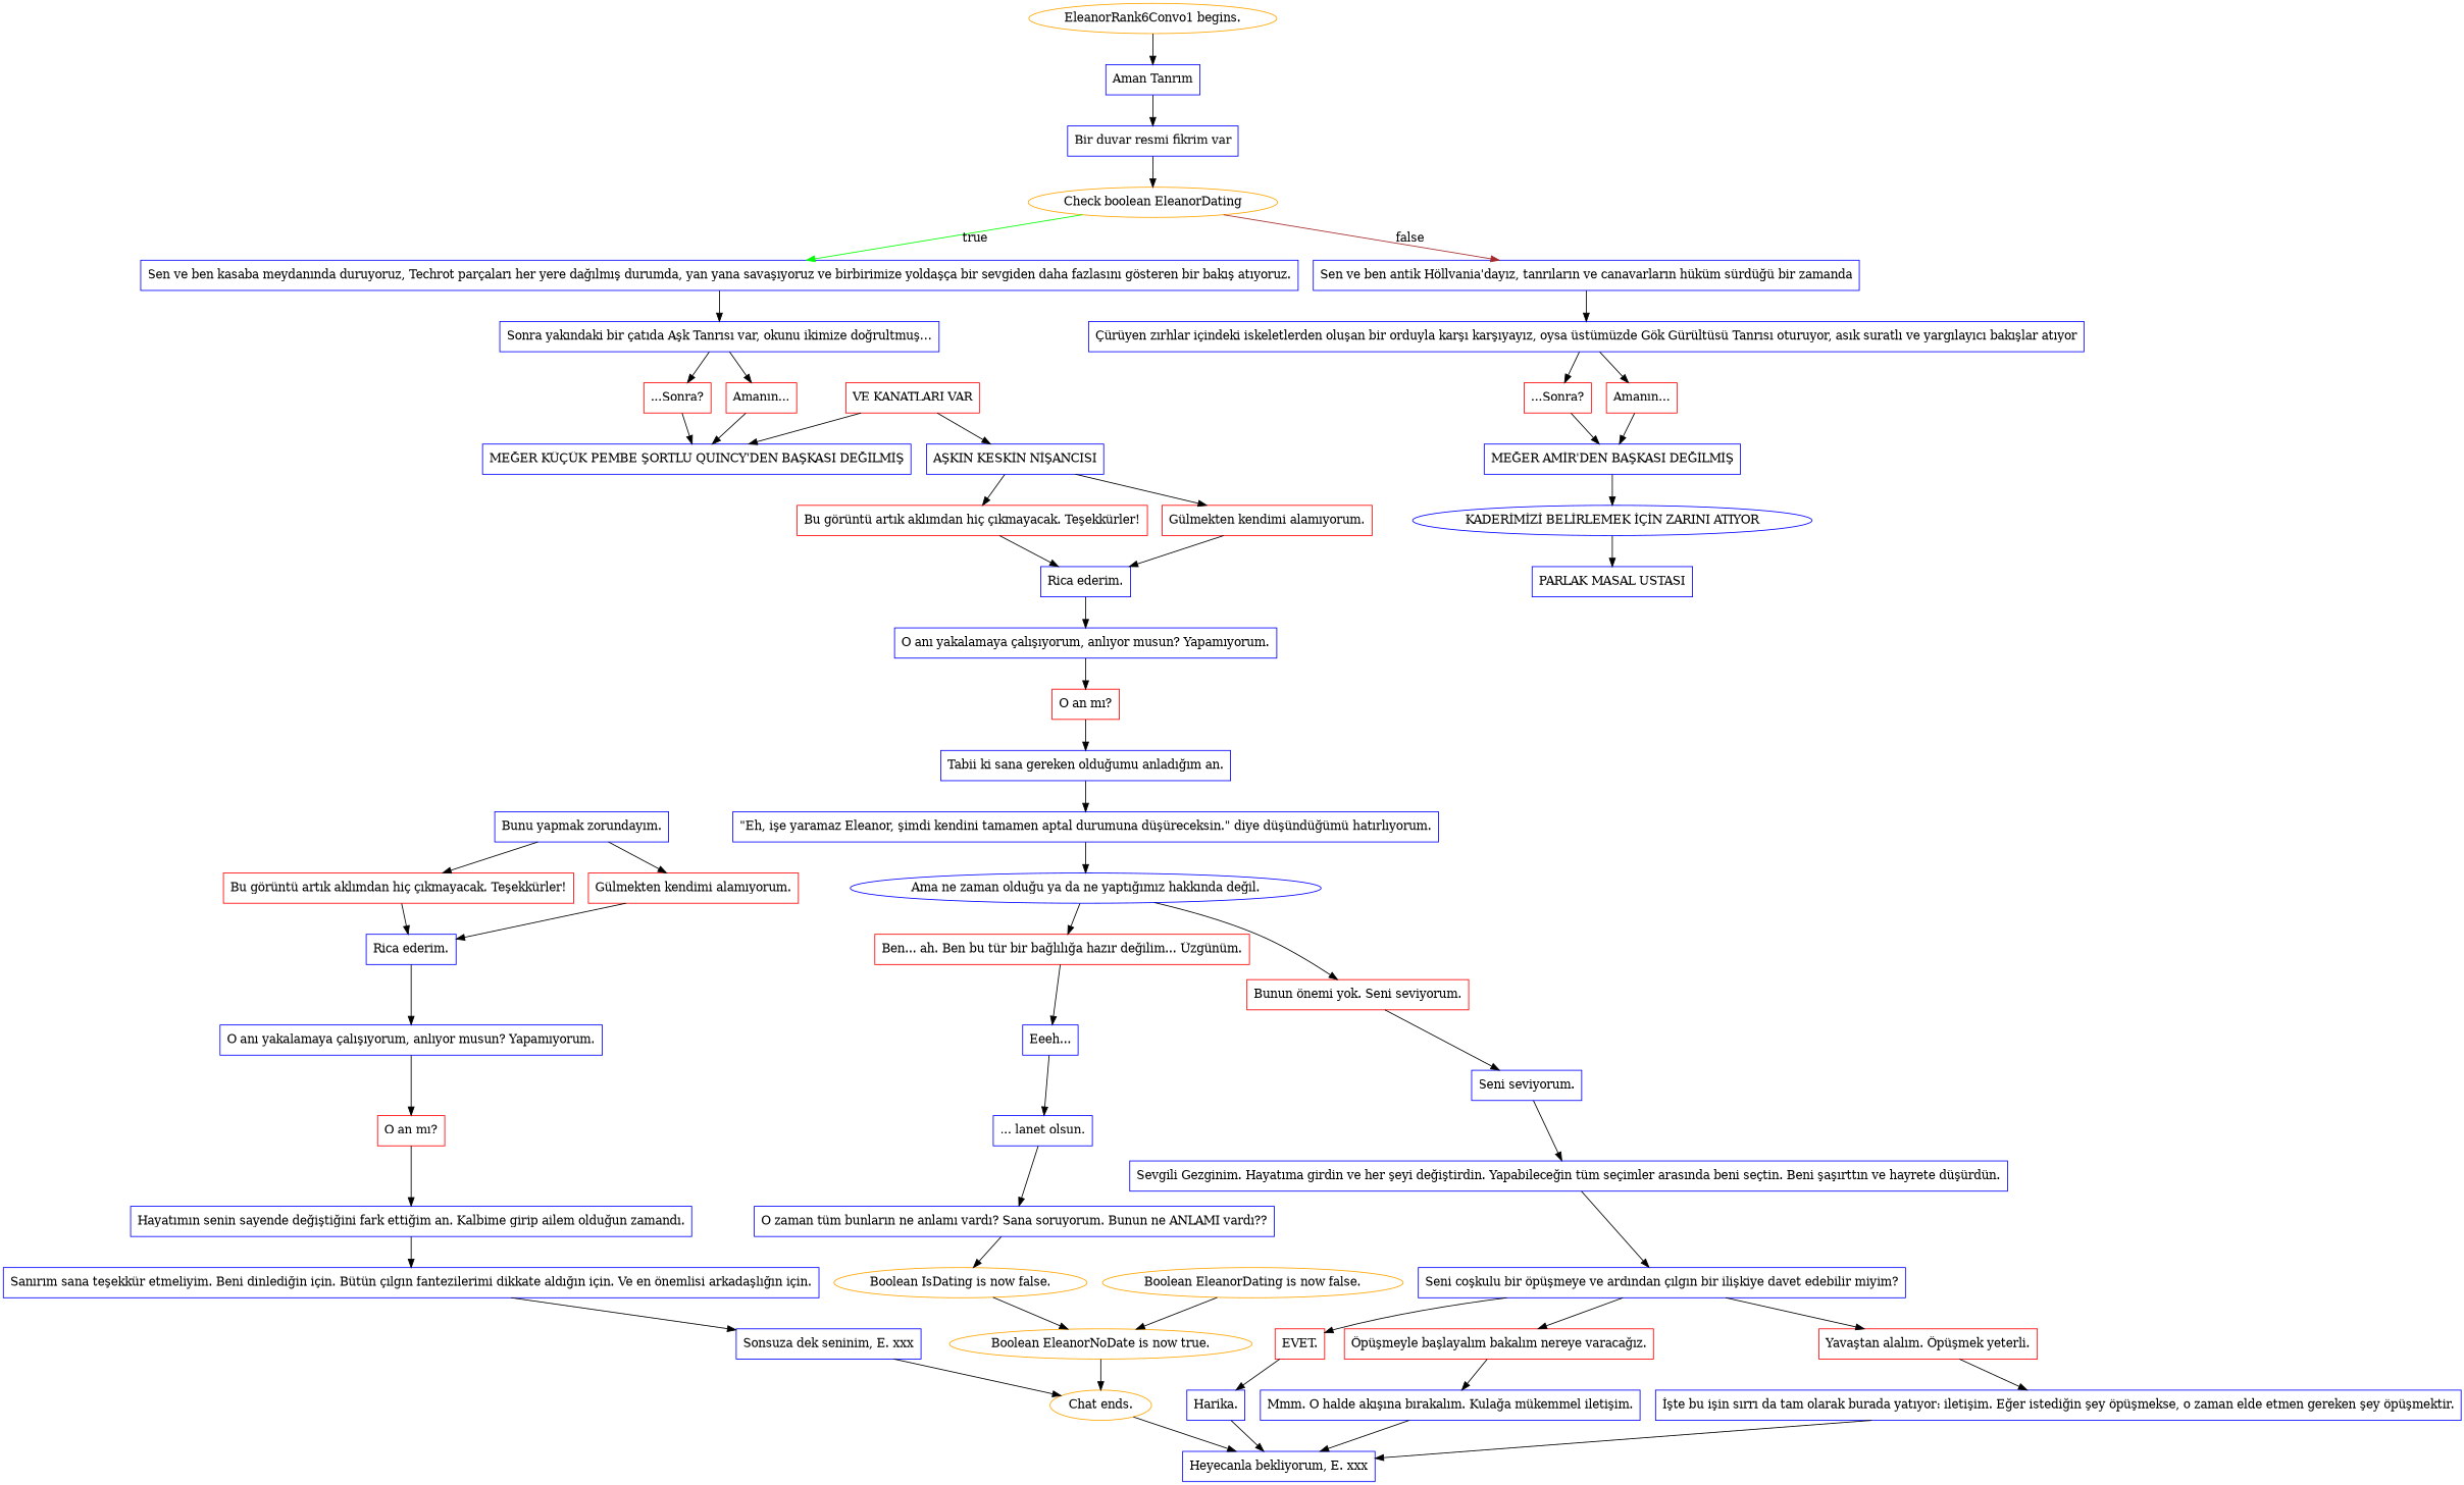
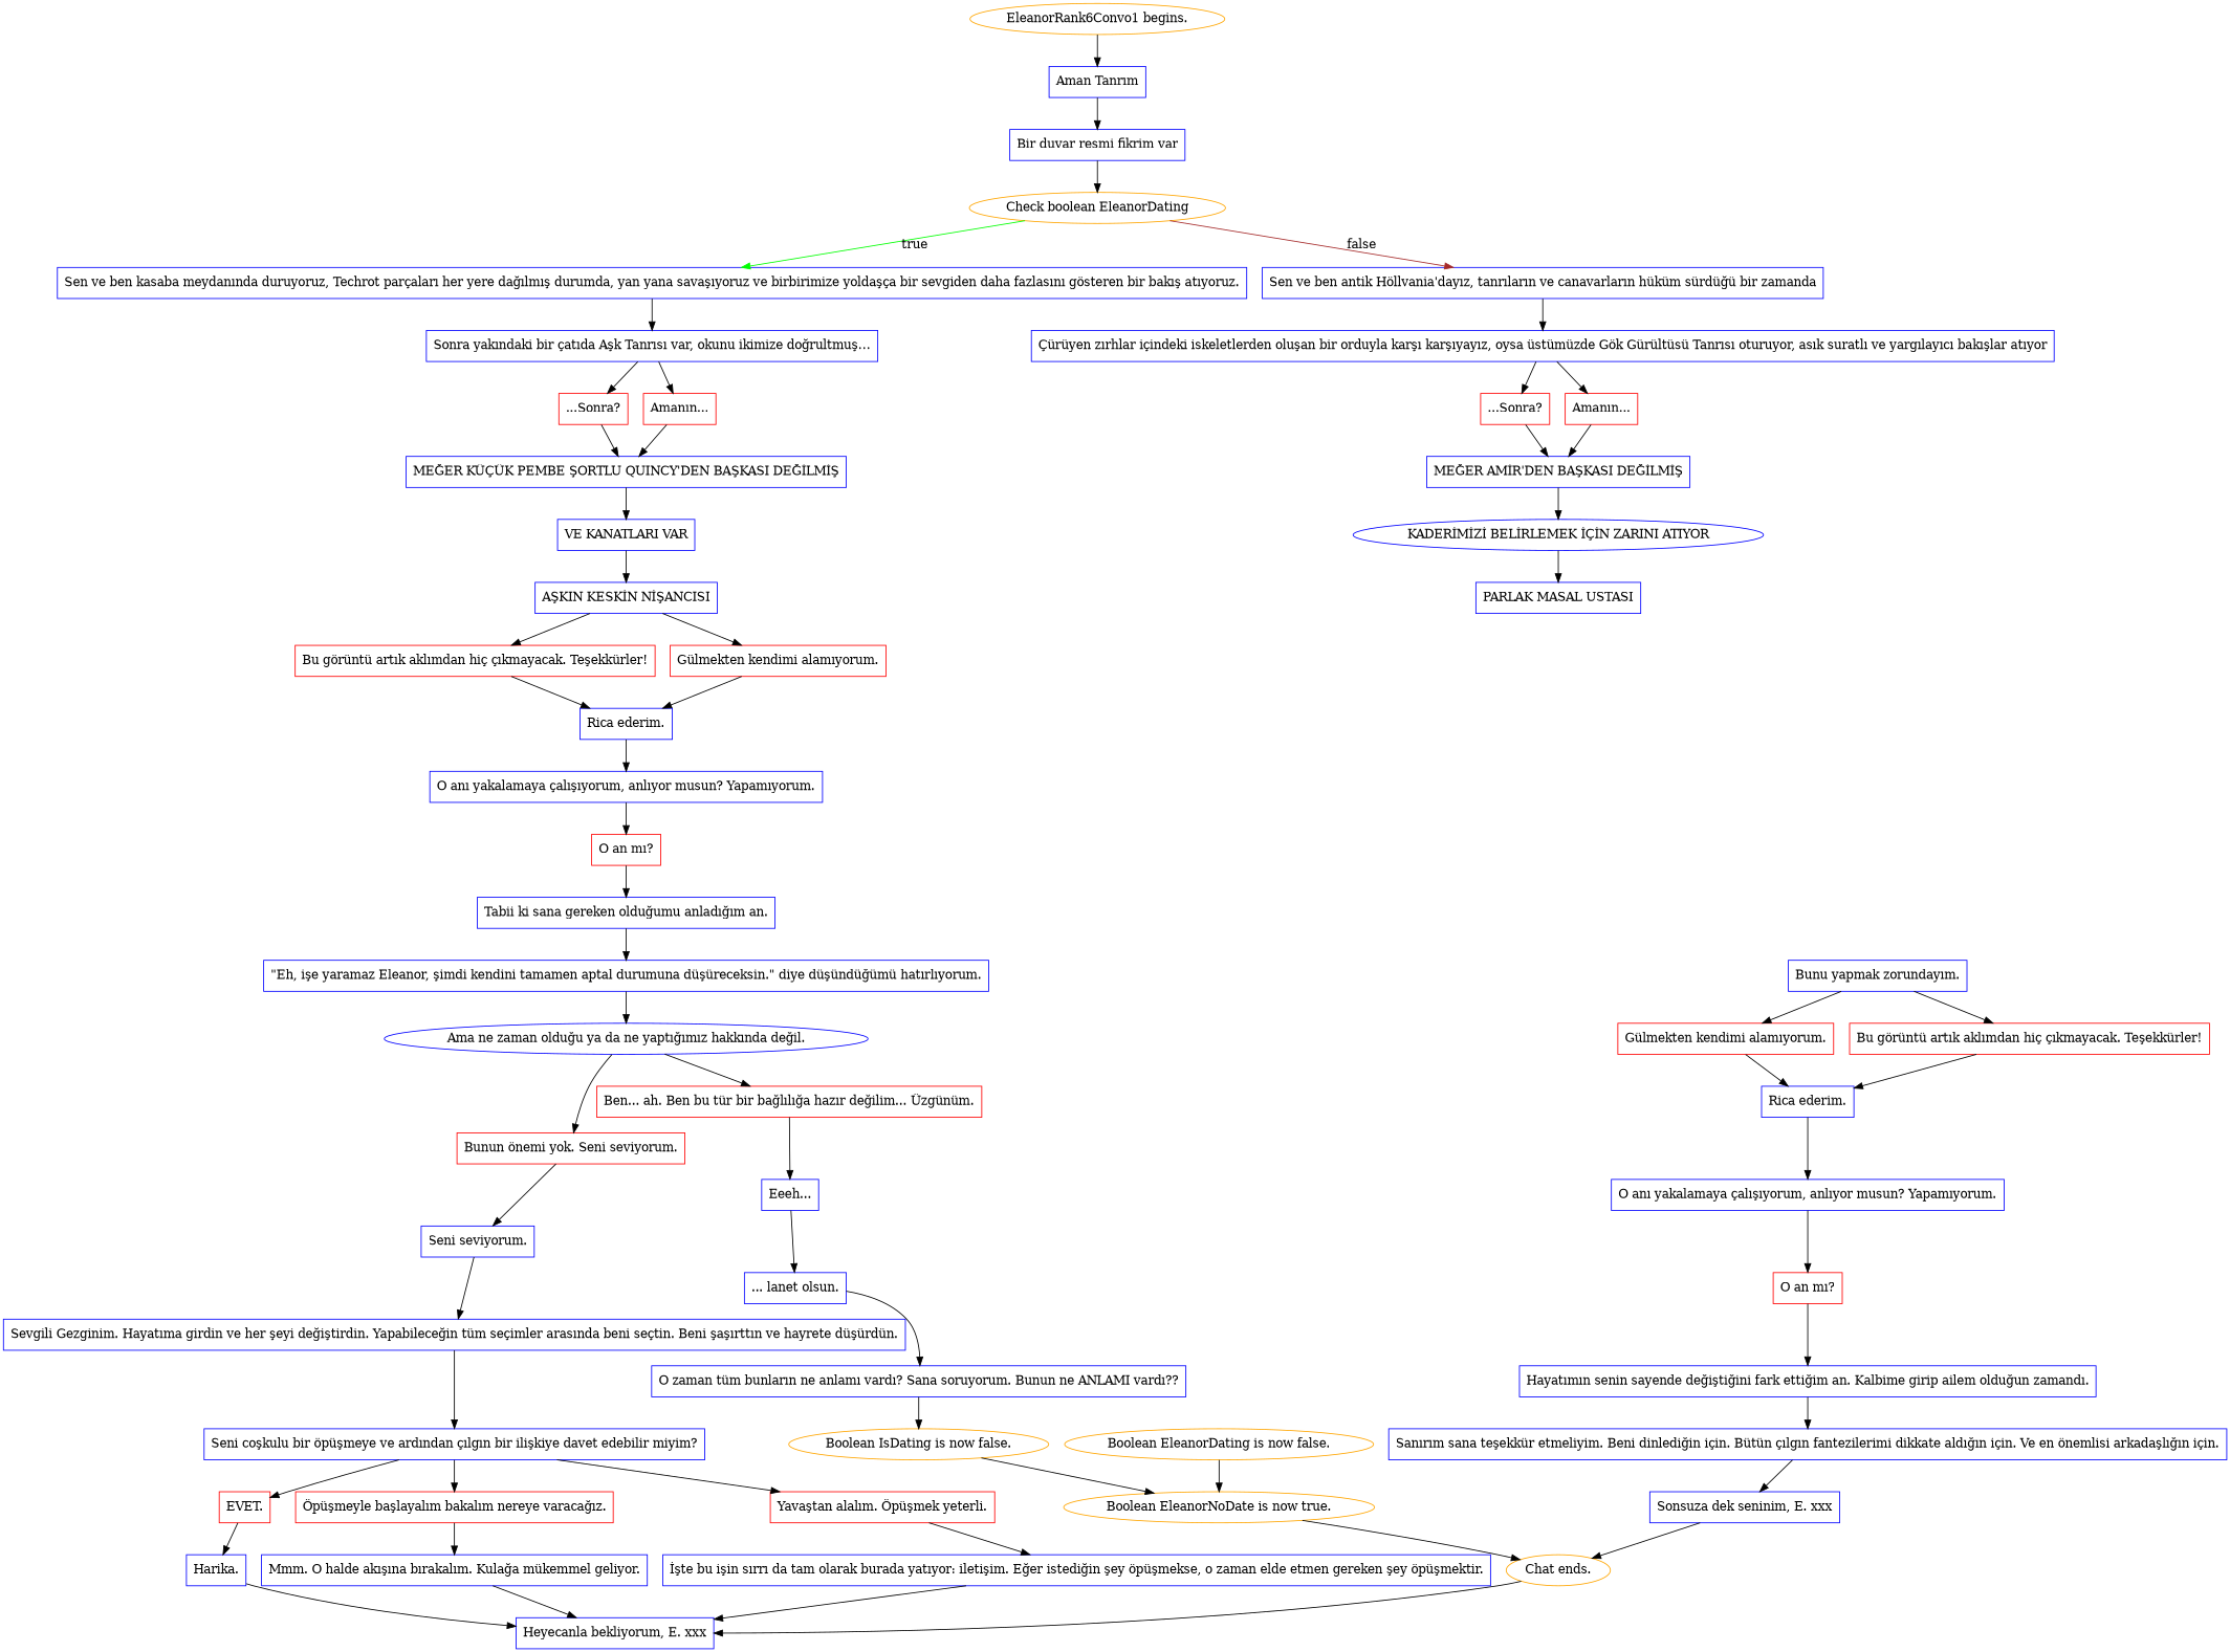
  digraph {
    node [color=blue shape=box]
    "EleanorRank6Convo1 begins." [color=orange shape=""]
    n2 [label="Aman Tanrım"]
    n3 [label="Bir duvar resmi fikrim var"]
    n4 [color=orange label="Check boolean EleanorDating" shape=""]
    n5 [label="Sen ve ben kasaba meydanında duruyoruz, Techrot parçaları her yere dağılmış durumda, yan yana savaşıyoruz ve birbirimize yoldaşça bir sevgiden daha fazlasını gösteren bir bakış atıyoruz."]
    n6 [label="Sen ve ben antik Höllvania'dayız, tanrıların ve canavarların hüküm sürdüğü bir zamanda"]
    n7 [label="Sonra yakındaki bir çatıda Aşk Tanrısı var, okunu ikimize doğrultmuş…"]
    n8 [label="Çürüyen zırhlar içindeki iskeletlerden oluşan bir orduyla karşı karşıyayız, oysa üstümüzde Gök Gürültüsü Tanrısı oturuyor, asık suratlı ve yargılayıcı bakışlar atıyor"]
    n9 [color=red label="...Sonra?"]
    n10 [color=red label="Amanın..."]
    n11 [color=red label="...Sonra?"]
    n12 [color=red label="Amanın..."]
    n13 [label="MEĞER KÜÇÜK PEMBE ŞORTLU QUINCY'DEN BAŞKASI DEĞİLMİŞ"]
    n14 [label="MEĞER AMİR'DEN BAŞKASI DEĞİLMİŞ"]
-   n15 [color=red label="VE KANATLARI VAR"]
+   n15 [label="VE KANATLARI VAR"]
    n16 [label="KADERİMİZİ BELİRLEMEK İÇİN ZARINI ATIYOR" shape=ellipse]
    n17 [label="AŞKIN KESKİN NİŞANCISI"]
    n18 [label="PARLAK MASAL USTASI"]
    n19 [color=red label="Bu görüntü artık aklımdan hiç çıkmayacak. Teşekkürler!"]
    n20 [color=red label="Gülmekten kendimi alamıyorum."]
    n21 [label="Rica ederim."]
    n22 [label="Bunu yapmak zorundayım."]
    n23 [color=red label="Bu görüntü artık aklımdan hiç çıkmayacak. Teşekkürler!"]
    n24 [color=red label="Gülmekten kendimi alamıyorum."]
    n25 [label="O anı yakalamaya çalışıyorum, anlıyor musun? Yapamıyorum."]
    n26 [label="Rica ederim."]
    n27 [color=red label="O an mı?"]
    n28 [label="O anı yakalamaya çalışıyorum, anlıyor musun? Yapamıyorum."]
    n29 [label="Tabii ki sana gereken olduğumu anladığım an."]
    n30 [color=red label="O an mı?"]
    n31 [label="\"Eh, işe yaramaz Eleanor, şimdi kendini tamamen aptal durumuna düşüreceksin.\" diye düşündüğümü hatırlıyorum."]
    n32 [label="Hayatımın senin sayende değiştiğini fark ettiğim an. Kalbime girip ailem olduğun zamandı."]
    n33 [label="Ama ne zaman olduğu ya da ne yaptığımız hakkında değil." shape=ellipse]
    n34 [label="Sanırım sana teşekkür etmeliyim. Beni dinlediğin için. Bütün çılgın fantezilerimi dikkate aldığın için. Ve en önemlisi arkadaşlığın için."]
    n35 [color=red label="Ben... ah. Ben bu tür bir bağlılığa hazır değilim... Üzgünüm."]
    n36 [color=red label="Bunun önemi yok. Seni seviyorum."]
    n37 [label="Sonsuza dek seninim, E. xxx"]
    n38 [label="Eeeh..."]
    n39 [label="Seni seviyorum."]
    "Chat ends." [color=orange shape=""]
    n41 [label="... lanet olsun."]
    n42 [label="Sevgili Gezginim. Hayatıma girdin ve her şeyi değiştirdin. Yapabileceğin tüm seçimler arasında beni seçtin. Beni şaşırttın ve hayrete düşürdün."]
    n43 [label="Heyecanla bekliyorum, E. xxx"]
    n44 [label="O zaman tüm bunların ne anlamı vardı? Sana soruyorum. Bunun ne ANLAMI vardı??"]
    n45 [label="Seni coşkulu bir öpüşmeye ve ardından çılgın bir ilişkiye davet edebilir miyim?"]
    n46 [color=orange label="Boolean IsDating is now false." shape=""]
    n47 [color=red label="EVET."]
    n48 [color=red label="Öpüşmeyle başlayalım bakalım nereye varacağız."]
    n49 [color=red label="Yavaştan alalım. Öpüşmek yeterli."]
    n50 [color=orange label="Boolean EleanorNoDate is now true." shape=""]
    n51 [label="Harika."]
-   n52 [label="Mmm. O halde akışına bırakalım. Kulağa mükemmel iletişim."]
+   n52 [label="Mmm. O halde akışına bırakalım. Kulağa mükemmel geliyor."]
    n53 [label="İşte bu işin sırrı da tam olarak burada yatıyor: iletişim. Eğer istediğin şey öpüşmekse, o zaman elde etmen gereken şey öpüşmektir."]
    n54 [color=orange label="Boolean EleanorDating is now false." shape=""]
    "EleanorRank6Convo1 begins." -> n2
    n2 -> n3
    n3 -> n4
    n4 -> n5 [color=green label=true]
    n4 -> n6 [color=brown label=false]
    n5 -> n7
    n6 -> n8
    n7 -> n9
    n7 -> n10
    n8 -> n11
    n8 -> n12
    n9 -> n13
    n10 -> n13
    n11 -> n14
    n12 -> n14
-   n15 -> n13
+   n13 -> n15
    n14 -> n16
    n15 -> n17
    n16 -> n18
    n17 -> n19
    n17 -> n20
    n19 -> n21
    n20 -> n21
    n21 -> n25
    n22 -> n23
    n22 -> n24
    n23 -> n26
    n24 -> n26
    n25 -> n27
    n26 -> n28
    n27 -> n29
    n28 -> n30
    n29 -> n31
    n30 -> n32
    n31 -> n33
    n32 -> n34
    n33 -> n35
    n33 -> n36
    n34 -> n37
    n35 -> n38
    n36 -> n39
    n37 -> "Chat ends."
    n38 -> n41
    n39 -> n42
    "Chat ends." -> n43
    n41 -> n44
    n42 -> n45
    n44 -> n46
    n45 -> n47
    n45 -> n48
    n45 -> n49
    n46 -> n50
    n47 -> n51
    n48 -> n52
    n49 -> n53
    n50 -> "Chat ends."
    n51 -> n43
    n52 -> n43
    n53 -> n43
    n54 -> n50
  }
